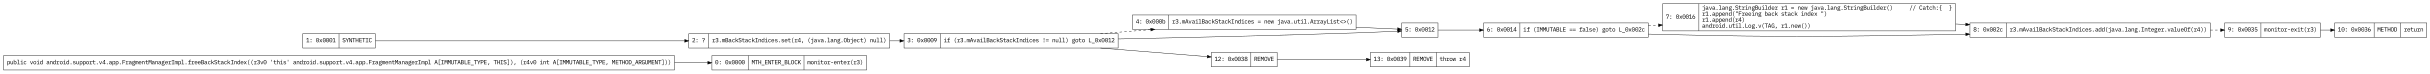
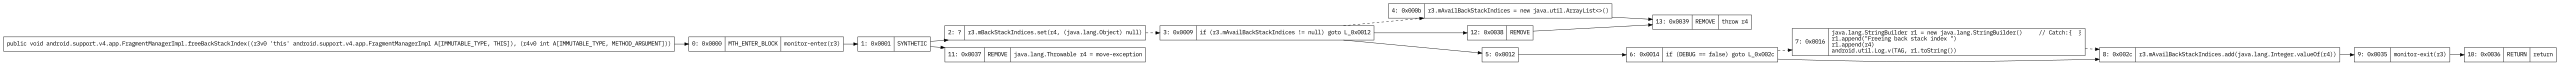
  digraph {
    fontname="IBM Plex Mono"
    rankdir=LR
    node [fontname="IBM Plex Mono" shape=record]
    edge [fontname="IBM Plex Mono"]
    n1 [label="{0\:\ 0x0000|MTH_ENTER_BLOCK\l|monitor\-enter(r3)\l}"]
    n2 [label="{1\:\ 0x0001|SYNTHETIC\l}"]
    n3 [label="{2\:\ ?|r3.mBackStackIndices.set(r4, (java.lang.Object) null)\l}"]
+   n4 [label="{11\:\ 0x0037|REMOVE\l|java.lang.Throwable r4 = move\-exception\l}"]
    n5 [label="{3\:\ 0x0009|if (r3.mAvailBackStackIndices != null) goto L_0x0012\l}"]
    n6 [label="{4\:\ 0x000b|r3.mAvailBackStackIndices = new java.util.ArrayList\<\>()\l}"]
    n7 [label="{5\:\ 0x0012}"]
    n8 [label="{12\:\ 0x0038|REMOVE\l}"]
-   n9 [label="{6\:\ 0x0014|if (IMMUTABLE == false) goto L_0x002c\l}"]
-   n10 [label="{7\:\ 0x0016|java.lang.StringBuilder r1 = new java.lang.StringBuilder()     \/\/ Catch:\{  \}\lr1.append(\"Freeing back stack index \")\lr1.append(r4)\landroid.util.Log.v(TAG, r1.new())\l}"]
+   n9 [label="{6\:\ 0x0014|if (DEBUG == false) goto L_0x002c\l}"]
+   n10 [label="{7\:\ 0x0016|java.lang.StringBuilder r1 = new java.lang.StringBuilder()     \/\/ Catch:\{  \}\lr1.append(\"Freeing back stack index \")\lr1.append(r4)\landroid.util.Log.v(TAG, r1.toString())\l}"]
    n11 [label="{8\:\ 0x002c|r3.mAvailBackStackIndices.add(java.lang.Integer.valueOf(r4))\l}"]
    n12 [label="{9\:\ 0x0035|monitor\-exit(r3)\l}"]
-   n13 [label="{10\:\ 0x0036|METHOD\l|return\l}"]
+   n13 [label="{10\:\ 0x0036|RETURN\l|return\l}"]
    n14 [label="{13\:\ 0x0039|REMOVE\l|throw r4\l}"]
    n15 [label="{public void android.support.v4.app.FragmentManagerImpl.freeBackStackIndex((r3v0 'this' android.support.v4.app.FragmentManagerImpl A[IMMUTABLE_TYPE, THIS]), (r4v0 int A[IMMUTABLE_TYPE, METHOD_ARGUMENT])) }"]
+   n1 -> n2
    n2 -> n3
-   n3 -> n5
+   n2 -> n4
+   n3 -> n5 [style=dashed]
    n5 -> n6 [style=dashed]
    n5 -> n7
    n5 -> n8
-   n6 -> n7
+   n6 -> n14
    n7 -> n9
    n8 -> n14
    n9 -> n10 [style=dashed]
    n9 -> n11
-   n10 -> n11
-   n11 -> n12 [style=dashed]
+   n10 -> n11 [style=dashed]
+   n11 -> n12
    n12 -> n13
    n15 -> n1
  }
